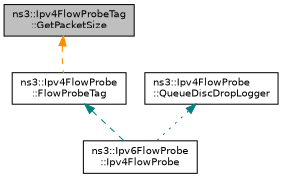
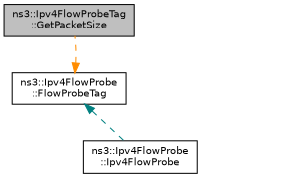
  digraph {
    rankdir=TB
    node [color=black fillcolor=white fontname=Helvetica fontsize=10 shape=record style=filled]
    edge [color=teal dir=back fontname=Helvetica fontsize=10 labelfontname=Helvetica labelfontsize=10 style=dashed]
    n1 [fillcolor=grey75 fontcolor=black height=0.2 label="ns3::Ipv4FlowProbeTag\l::GetPacketSize" width=0.4]
    n2 [height=0.2 label="ns3::Ipv4FlowProbe\l::FlowProbeTag" width=0.4]
-   n3 [height=0.2 label="ns3::Ipv6FlowProbe\l::Ipv4FlowProbe" width=0.4]
-   n4 [height=0.2 label="ns3::Ipv4FlowProbe\l::QueueDiscDropLogger" width=0.4]
-   n1 -> n2 [color=darkorange]
+   n3 [height=0.2 label="ns3::Ipv4FlowProbe\l::Ipv4FlowProbe" width=0.4]
+   n2 -> n1 [color=darkorange]
    n2 -> n3
-   n4 -> n3 [style=dotted]
  }
